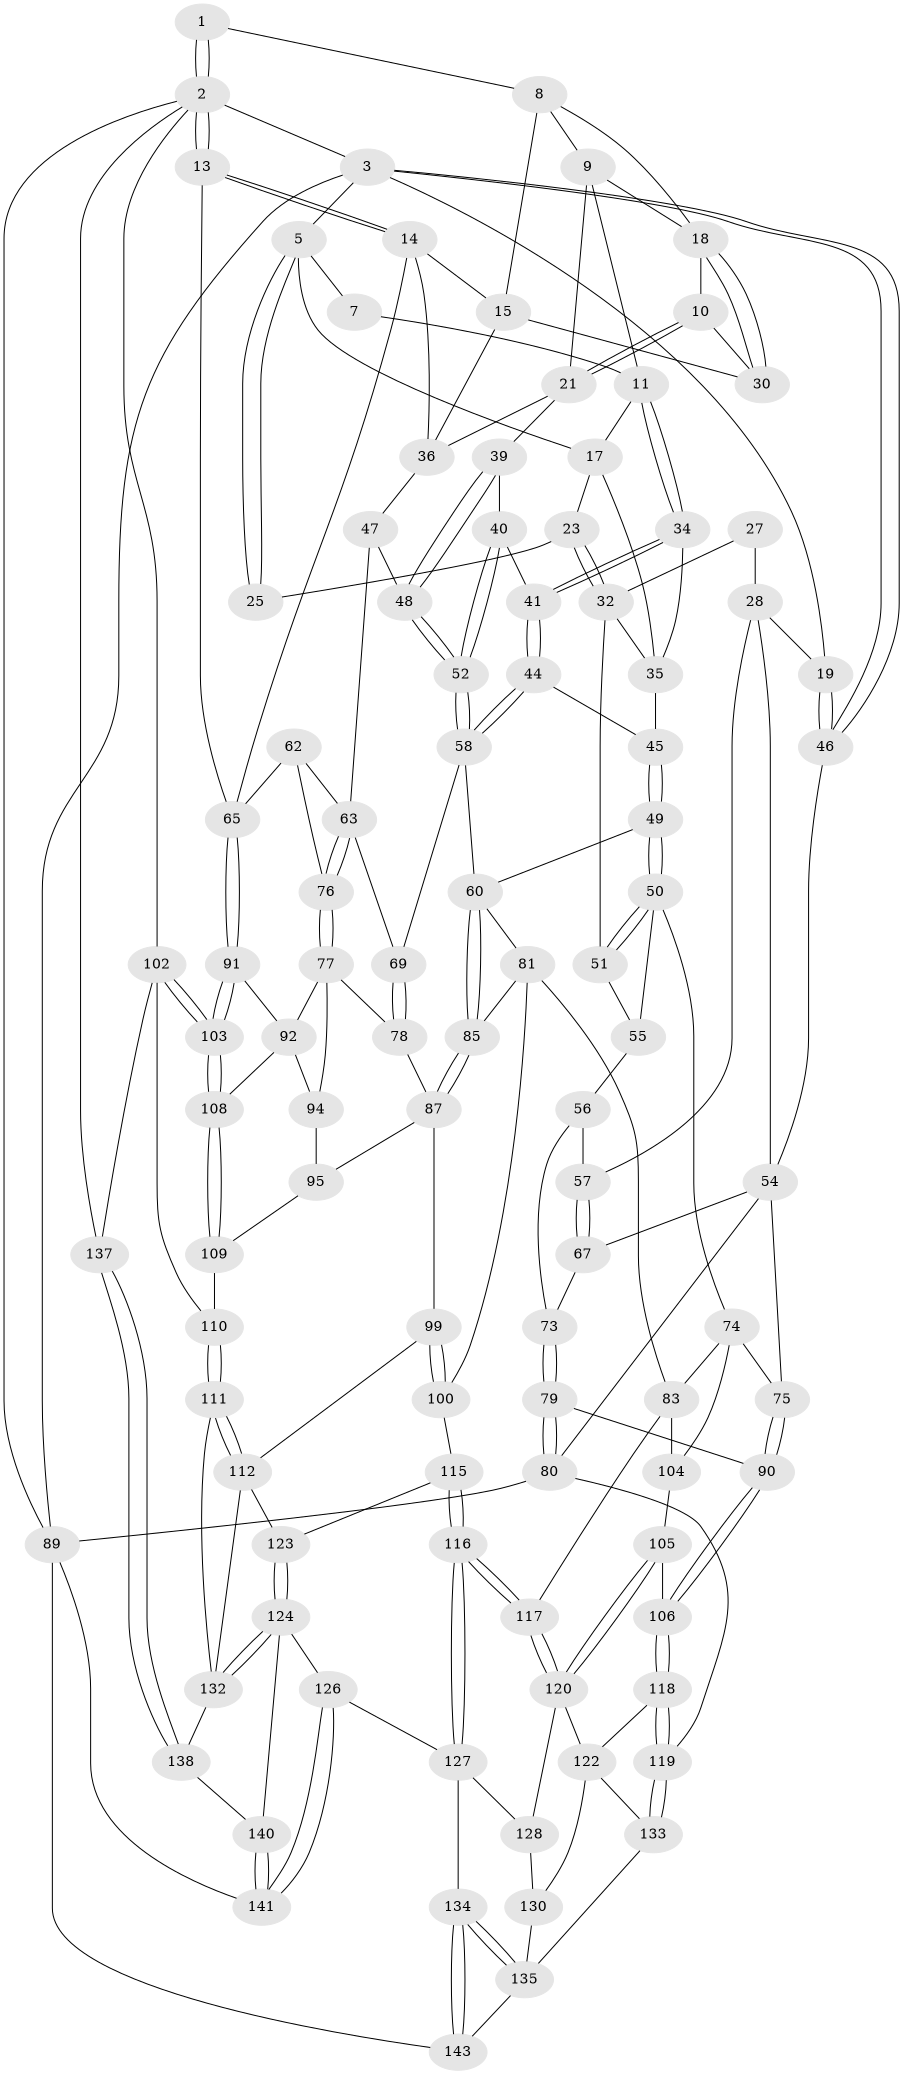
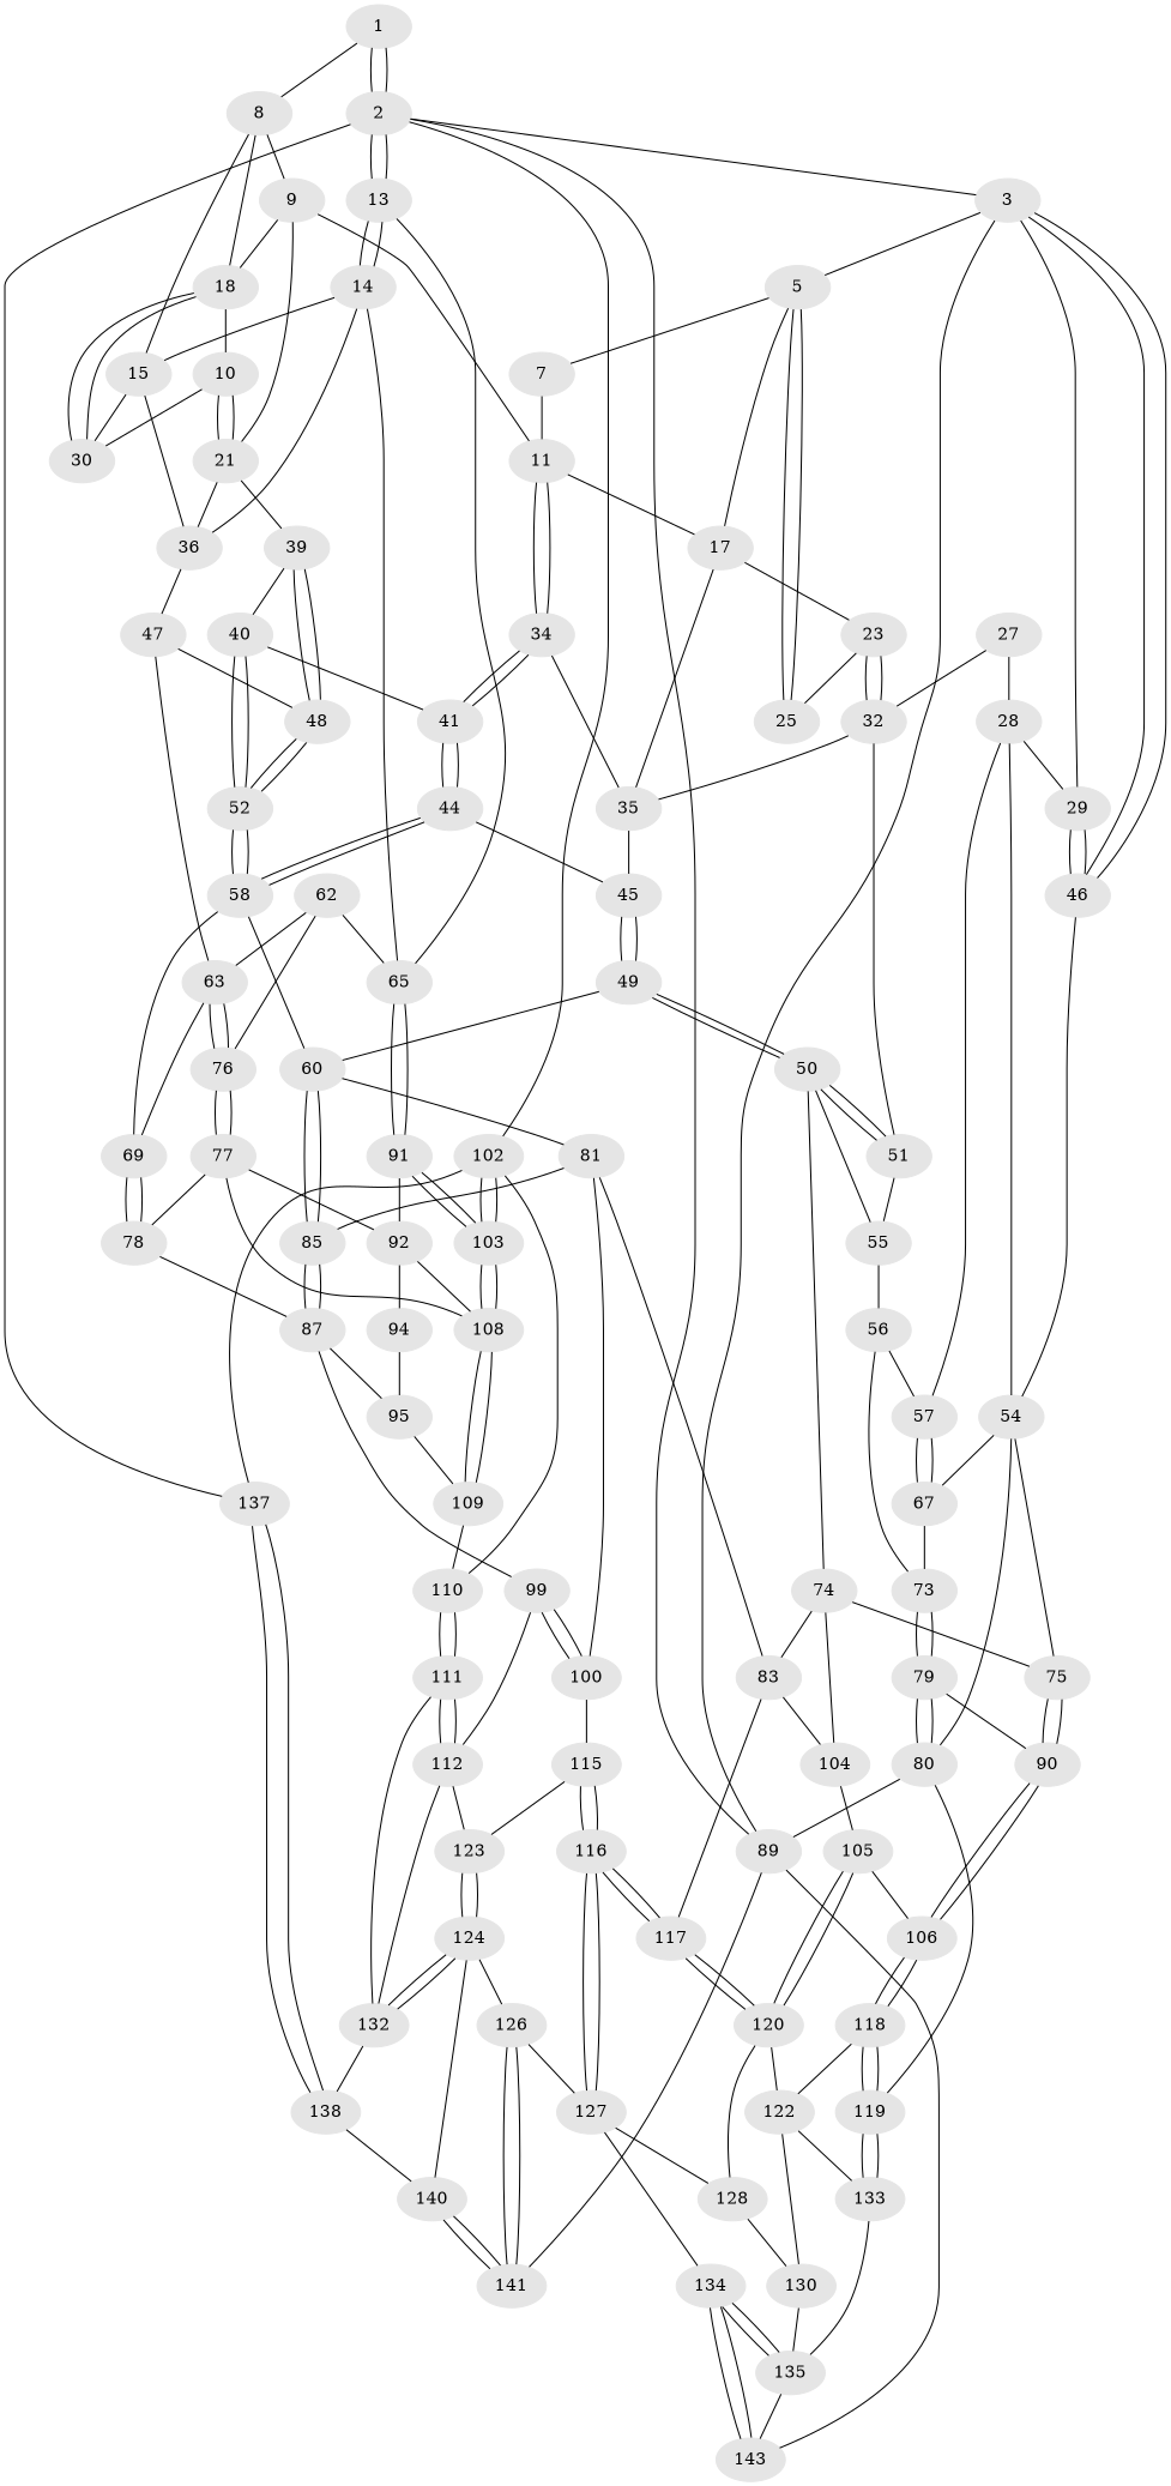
  graph {
    node [color=gray90 style=filled]
    2 [super="+101"]
    1
    8 [super="+16"]
    3 [super="+4"]
    13
    89 [super="+142"]
    102 [super="+136"]
    137
    9 [super="+10"]
    15 [super="+31"]
    18 [super="+19"]
    5 [super="+6"]
-   29 [label=19]
+   29
    46
    14 [super="+42"]
    65
    141
    143
    103
    110
    138
    7
    17 [super="+22"]
    25 [super="+26"]
    54 [super="+68"]
    11 [super="+12"]
    23 [super="+24"]
    35 [super="+38"]
    34
    21 [super="+37"]
    36 [super="+43"]
    30
    n33 [label=10]
    39
    41
    91
    47
    62 [super="+66"]
    63 [super="+64"]
    76
    32 [super="+33"]
    45
    40
    48
    51
    27
    28 [super="+53"]
    57
    67
    80 [super="+88"]
    75
    55
    44
    49
    52
    58 [super="+59"]
    60 [super="+61"]
    69 [super="+70"]
    50 [super="+71"]
    74 [super="+84"]
    81 [super="+82"]
    85
    56 [super="+72"]
    83 [super="+114"]
    104
    73
    119
    79
    90
    78 [super="+86"]
    100
    87 [super="+96"]
    77 [super="+93"]
    92 [super="+97"]
    117
    105
    106
    94 [super="+98"]
    108
    95 [super="+107"]
    99
    133
    115
    120 [super="+121"]
    109
    112 [super="+113"]
    118
    132 [super="+139"]
    123
    116
    111
    122 [super="+131"]
    128
    124 [super="+125"]
    127 [super="+129"]
    134
    130
    135 [super="+144"]
    126
    140
    2 -- 3
    2 -- 13
    2 -- 13
    2 -- 89
    2 -- 102
    2 -- 137
    1 -- 2
    1 -- 2
    1 -- 8
    8 -- 9
    8 -- 15
    8 -- 18
    3 -- 89
    3 -- 5
    3 -- 29
    3 -- 46
    3 -- 46
    13 -- 14
    13 -- 14
    13 -- 65
    89 -- 141
    89 -- 143
    102 -- 137
    102 -- 103
    102 -- 103
    102 -- 110
    137 -- 138
    137 -- 138
    9 -- 18
    9 -- 11
    9 -- 21
    15 -- 36
    15 -- 30
    18 -- 30
    18 -- 30
    18 -- n33
    5 -- 7
    5 -- 17
    5 -- 25
    5 -- 25
    29 -- 46
    29 -- 46
    46 -- 54
    14 -- 15
    14 -- 65
    14 -- 36
    65 -- 91
    65 -- 91
    103 -- 108
    103 -- 108
    110 -- 111
    110 -- 111
    138 -- 140
    7 -- 11
    17 -- 23
    17 -- 35
    54 -- 67
    54 -- 80
    54 -- 75
    11 -- 17
    11 -- 34
    11 -- 34
    23 -- 25 [weight=2]
    23 -- 32
    23 -- 32
    35 -- 45
    34 -- 35
    34 -- 41
    34 -- 41
    21 -- 36
    21 -- 39
    36 -- 47
    n33 -- 21
    n33 -- 21
    n33 -- 30
    39 -- 40
    39 -- 48
    39 -- 48
    41 -- 44
    41 -- 44
    91 -- 103
    91 -- 103
    91 -- 92
    47 -- 63
    47 -- 48
    62 -- 65
    62 -- 63
    62 -- 76
    63 -- 76
    63 -- 76
    63 -- 69
    76 -- 77
    76 -- 77
    32 -- 35
    32 -- 51
    45 -- 49
    45 -- 49
    40 -- 41
    40 -- 52
    40 -- 52
    48 -- 52
    48 -- 52
    51 -- 55
    27 -- 32
    27 -- 28
    28 -- 29
    28 -- 54
    28 -- 57
    57 -- 67
    57 -- 67
    67 -- 73
    80 -- 89
    80 -- 119
    75 -- 90
    75 -- 90
    55 -- 56
    44 -- 45
    44 -- 58
    44 -- 58
    49 -- 60
    49 -- 50
    49 -- 50
    52 -- 58
    52 -- 58
    58 -- 60
    58 -- 69
    60 -- 81
    60 -- 85
    60 -- 85
    69 -- 78 [weight=2]
    69 -- 78
    50 -- 51
    50 -- 51
    50 -- 55
    50 -- 74
    74 -- 75
    74 -- 83
    74 -- 104
    81 -- 85
    81 -- 83
    81 -- 100
    85 -- 87
    85 -- 87
    56 -- 57
    56 -- 73
    83 -- 104
    83 -- 117
    104 -- 105
    73 -- 79
    73 -- 79
    119 -- 133
    119 -- 133
    79 -- 80
    79 -- 80
    79 -- 90
    90 -- 106
    90 -- 106
    78 -- 87
    100 -- 115
    87 -- 95
    87 -- 99
    77 -- 78
    77 -- 92
-   77 -- 94
+   77 -- 108
    92 -- 94
    92 -- 108
    117 -- 120
    117 -- 120
    105 -- 106
    105 -- 120
    105 -- 120
    106 -- 118
    106 -- 118
    94 -- 95 [weight=2]
    108 -- 109
    108 -- 109
    95 -- 109
    99 -- 100
    99 -- 100
    99 -- 112
    133 -- 135
    115 -- 123
    115 -- 116
    115 -- 116
    120 -- 122
    120 -- 128
    109 -- 110
    112 -- 132
    112 -- 123
    118 -- 119
    118 -- 119
    118 -- 122
    132 -- 138
    123 -- 124
    123 -- 124
    116 -- 117
    116 -- 117
    116 -- 127
    116 -- 127
    111 -- 112
    111 -- 112
    111 -- 132
    122 -- 133
    122 -- 130
    128 -- 130
    124 -- 132
    124 -- 132
    124 -- 126
    124 -- 140
    127 -- 128
    127 -- 134
    134 -- 143
    134 -- 143
    134 -- 135
    134 -- 135
    130 -- 135
    135 -- 143
    126 -- 141
    126 -- 141
    126 -- 127
    140 -- 141
    140 -- 141
  }
